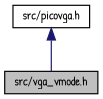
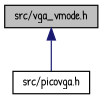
  digraph {
    fontname="Patrick Hand"
    node [color=black fontname="Patrick Hand" fontsize=10 shape=record style=filled]
    n1 [fillcolor=grey75 fontcolor=black height=0.2 label="src/vga_vmode.h" width=0.4]
    n2 [fillcolor=white height=0.2 label="src/picovga.h" width=0.4]
-   n2 -> n1 [color=midnightblue dir=back fontname="Patrick Hand" fontsize=10 labelfontname=Helvetica labelfontsize=10 style=solid]
+   n1 -> n2 [color=midnightblue dir=back fontname="Patrick Hand" fontsize=10 labelfontname=Helvetica labelfontsize=10 style=solid]
  }
